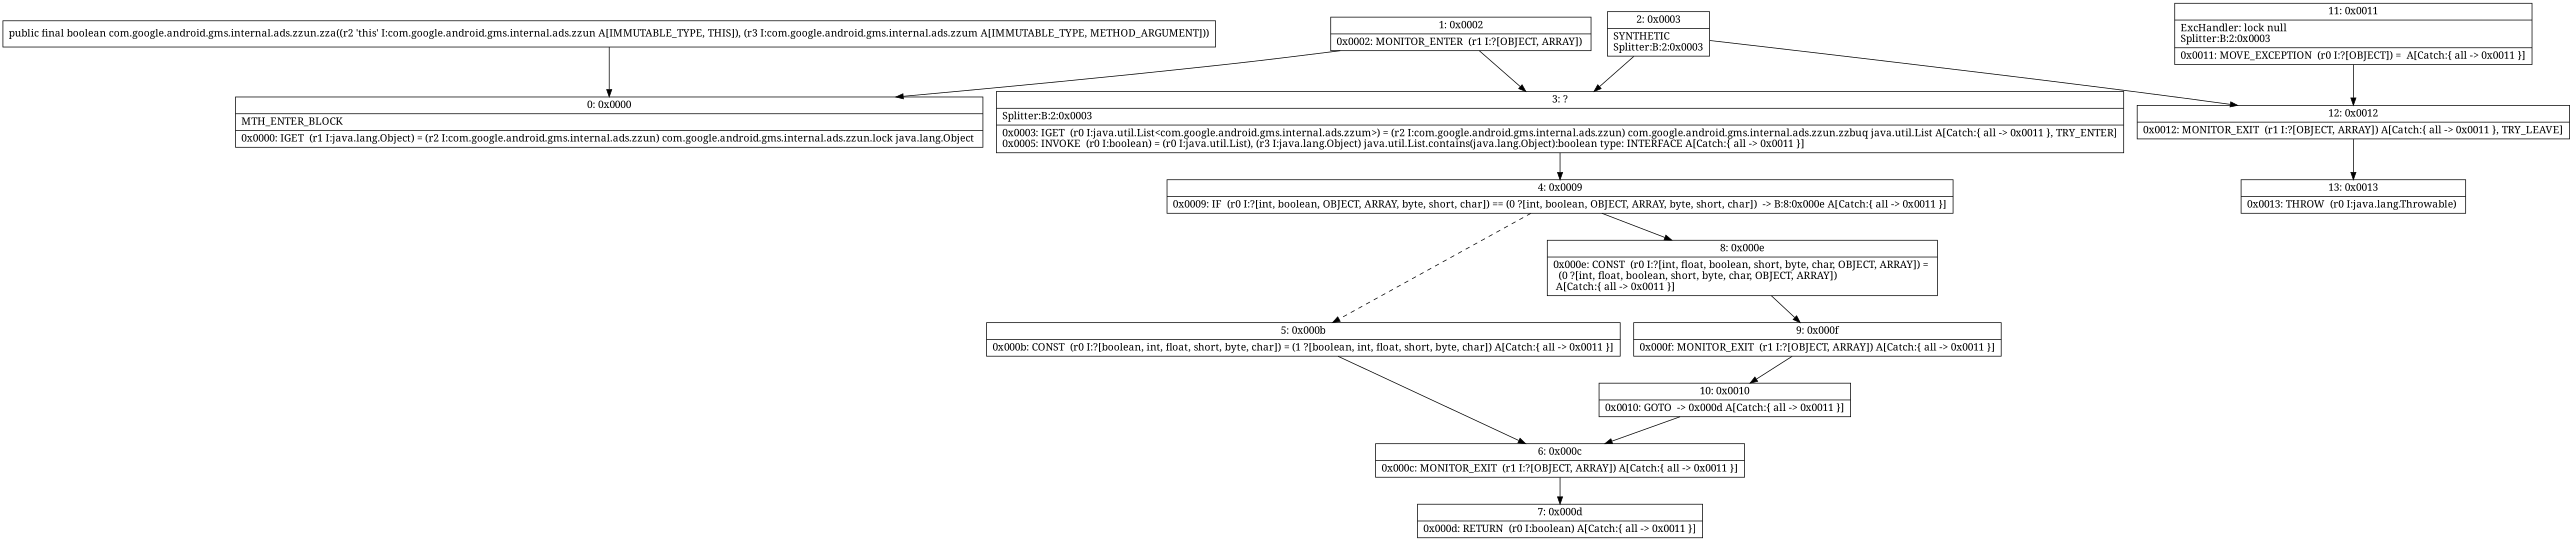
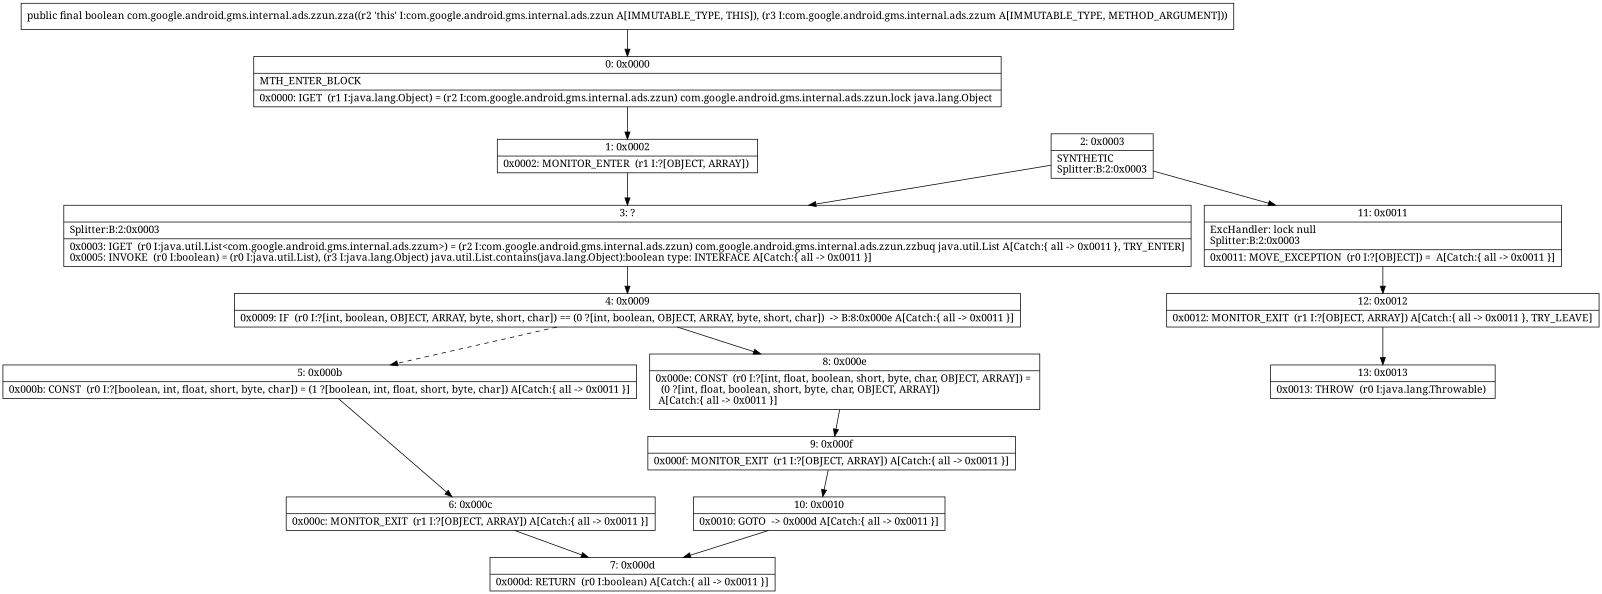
  digraph {
    fontname="Noto Serif"
    node [fontname="Noto Serif" shape=record]
    edge [fontname="Noto Serif"]
    n1 [label="{0\:\ 0x0000|MTH_ENTER_BLOCK\l|0x0000: IGET  (r1 I:java.lang.Object) = (r2 I:com.google.android.gms.internal.ads.zzun) com.google.android.gms.internal.ads.zzun.lock java.lang.Object \l}"]
    n2 [label="{1\:\ 0x0002|0x0002: MONITOR_ENTER  (r1 I:?[OBJECT, ARRAY]) \l}"]
    n3 [label="{3\:\ ?|Splitter:B:2:0x0003\l|0x0003: IGET  (r0 I:java.util.List\<com.google.android.gms.internal.ads.zzum\>) = (r2 I:com.google.android.gms.internal.ads.zzun) com.google.android.gms.internal.ads.zzun.zzbuq java.util.List A[Catch:\{ all \-\> 0x0011 \}, TRY_ENTER]\l0x0005: INVOKE  (r0 I:boolean) = (r0 I:java.util.List), (r3 I:java.lang.Object) java.util.List.contains(java.lang.Object):boolean type: INTERFACE A[Catch:\{ all \-\> 0x0011 \}]\l}"]
    n4 [label="{2\:\ 0x0003|SYNTHETIC\lSplitter:B:2:0x0003\l}"]
    n5 [label="{11\:\ 0x0011|ExcHandler: lock null\lSplitter:B:2:0x0003\l|0x0011: MOVE_EXCEPTION  (r0 I:?[OBJECT]) =  A[Catch:\{ all \-\> 0x0011 \}]\l}"]
    n6 [label="{4\:\ 0x0009|0x0009: IF  (r0 I:?[int, boolean, OBJECT, ARRAY, byte, short, char]) == (0 ?[int, boolean, OBJECT, ARRAY, byte, short, char])  \-\> B:8:0x000e A[Catch:\{ all \-\> 0x0011 \}]\l}"]
    n7 [label="{12\:\ 0x0012|0x0012: MONITOR_EXIT  (r1 I:?[OBJECT, ARRAY]) A[Catch:\{ all \-\> 0x0011 \}, TRY_LEAVE]\l}"]
    n8 [label="{5\:\ 0x000b|0x000b: CONST  (r0 I:?[boolean, int, float, short, byte, char]) = (1 ?[boolean, int, float, short, byte, char]) A[Catch:\{ all \-\> 0x0011 \}]\l}"]
    n9 [label="{8\:\ 0x000e|0x000e: CONST  (r0 I:?[int, float, boolean, short, byte, char, OBJECT, ARRAY]) = \l  (0 ?[int, float, boolean, short, byte, char, OBJECT, ARRAY])\l A[Catch:\{ all \-\> 0x0011 \}]\l}"]
    n10 [label="{6\:\ 0x000c|0x000c: MONITOR_EXIT  (r1 I:?[OBJECT, ARRAY]) A[Catch:\{ all \-\> 0x0011 \}]\l}"]
    n11 [label="{9\:\ 0x000f|0x000f: MONITOR_EXIT  (r1 I:?[OBJECT, ARRAY]) A[Catch:\{ all \-\> 0x0011 \}]\l}"]
    n12 [label="{7\:\ 0x000d|0x000d: RETURN  (r0 I:boolean) A[Catch:\{ all \-\> 0x0011 \}]\l}"]
    n13 [label="{10\:\ 0x0010|0x0010: GOTO  \-\> 0x000d A[Catch:\{ all \-\> 0x0011 \}]\l}"]
    n14 [label="{13\:\ 0x0013|0x0013: THROW  (r0 I:java.lang.Throwable) \l}"]
    n15 [label="{public final boolean com.google.android.gms.internal.ads.zzun.zza((r2 'this' I:com.google.android.gms.internal.ads.zzun A[IMMUTABLE_TYPE, THIS]), (r3 I:com.google.android.gms.internal.ads.zzum A[IMMUTABLE_TYPE, METHOD_ARGUMENT])) }"]
-   n2 -> n1
+   n1 -> n2
    n2 -> n3
    n3 -> n6
    n4 -> n3
-   n4 -> n7
+   n4 -> n5
    n5 -> n7
    n6 -> n8 [style=dashed]
    n6 -> n9
    n7 -> n14
    n8 -> n10
    n9 -> n11
    n10 -> n12
    n11 -> n13
-   n13 -> n10
+   n13 -> n12
    n15 -> n1
  }
